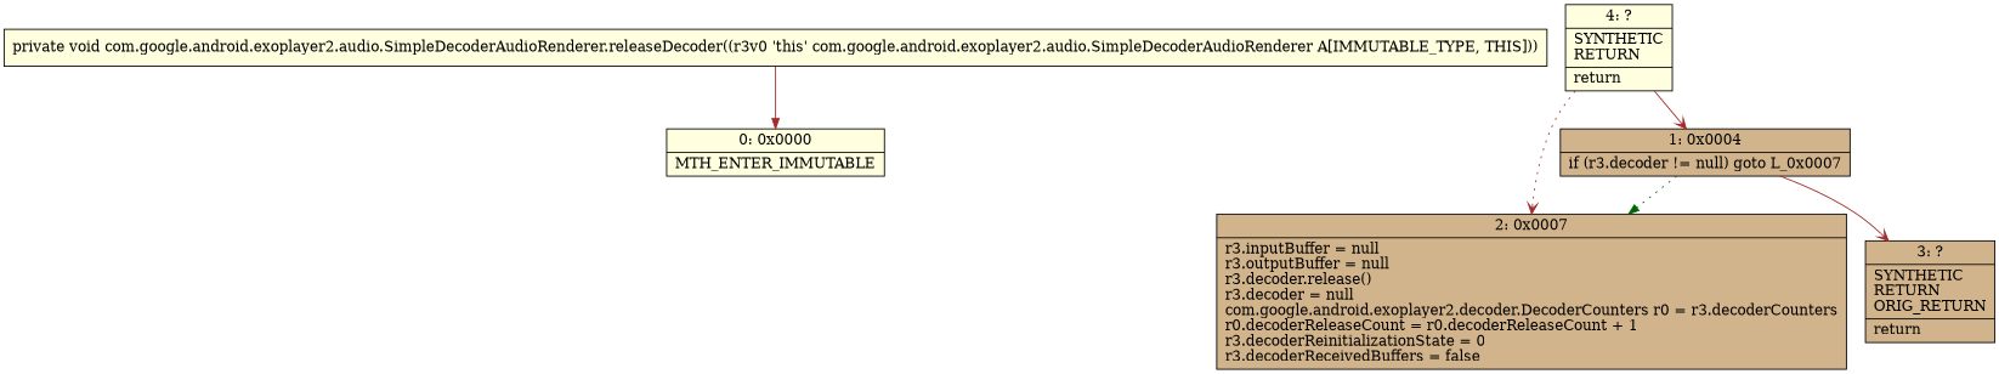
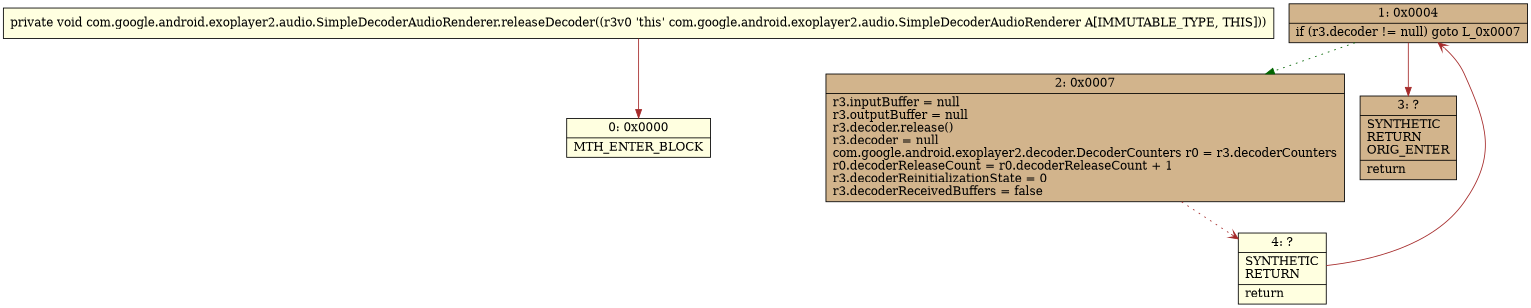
  digraph {
    node [fillcolor=lightyellow shape=record style=filled]
    edge [arrowhead=normal color=brown style=solid]
-   n1 [label="{0\:\ 0x0000|MTH_ENTER_IMMUTABLE\l}"]
+   n1 [label="{0\:\ 0x0000|MTH_ENTER_BLOCK\l}"]
    n2 [fillcolor=tan label="{1\:\ 0x0004|if (r3.decoder != null) goto L_0x0007\l}"]
    n3 [fillcolor=tan label="{2\:\ 0x0007|r3.inputBuffer = null\lr3.outputBuffer = null\lr3.decoder.release()\lr3.decoder = null\lcom.google.android.exoplayer2.decoder.DecoderCounters r0 = r3.decoderCounters\lr0.decoderReleaseCount = r0.decoderReleaseCount + 1\lr3.decoderReinitializationState = 0\lr3.decoderReceivedBuffers = false\l}"]
-   n4 [fillcolor=tan label="{3\:\ ?|SYNTHETIC\lRETURN\lORIG_RETURN\l|return\l}"]
+   n4 [fillcolor=tan label="{3\:\ ?|SYNTHETIC\lRETURN\lORIG_ENTER\l|return\l}"]
    n5 [label="{4\:\ ?|SYNTHETIC\lRETURN\l|return\l}"]
    n6 [label="{private void com.google.android.exoplayer2.audio.SimpleDecoderAudioRenderer.releaseDecoder((r3v0 'this' com.google.android.exoplayer2.audio.SimpleDecoderAudioRenderer A[IMMUTABLE_TYPE, THIS])) }"]
    n2 -> n3 [color=darkgreen style=dotted]
-   n2 -> n4 [arrowhead=vee]
-   n5 -> n3 [arrowhead=vee style=dotted]
+   n2 -> n4
+   n3 -> n5 [arrowhead=vee style=dotted]
    n5 -> n2 [arrowhead=vee]
    n6 -> n1
  }
